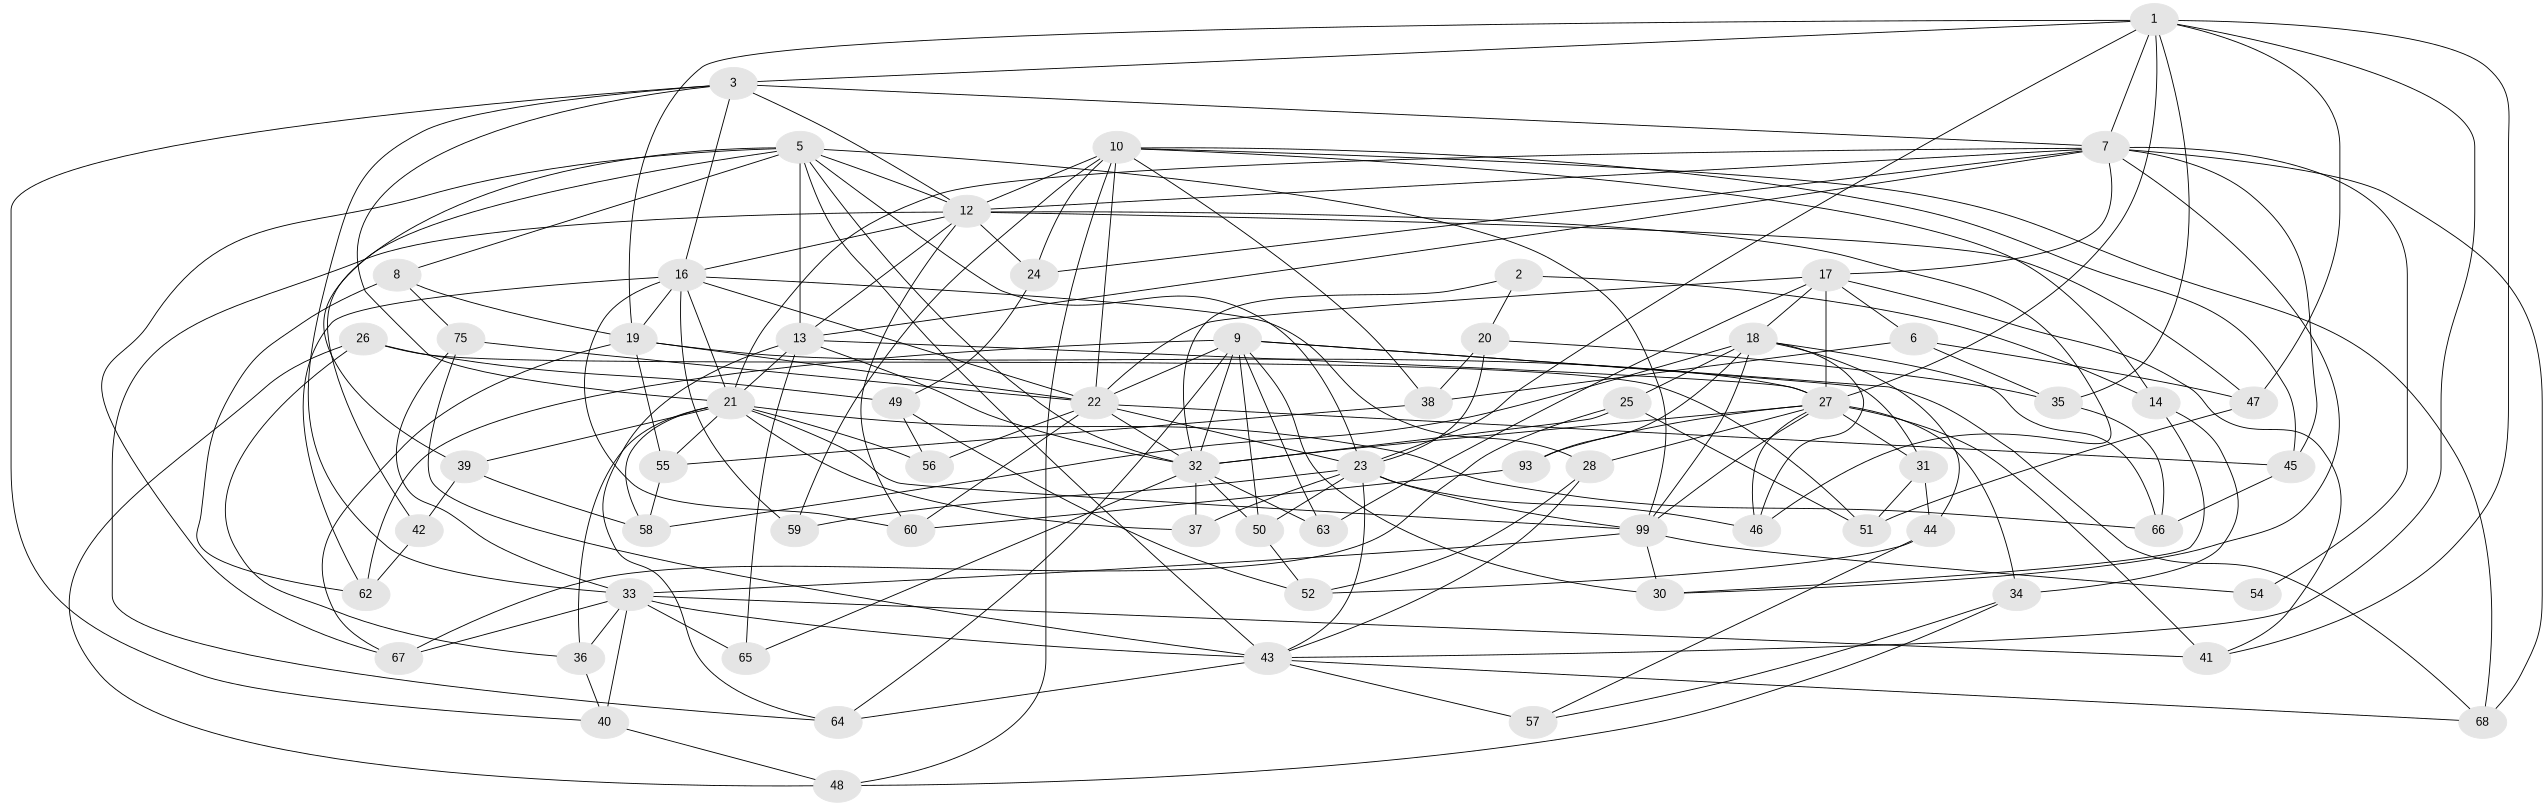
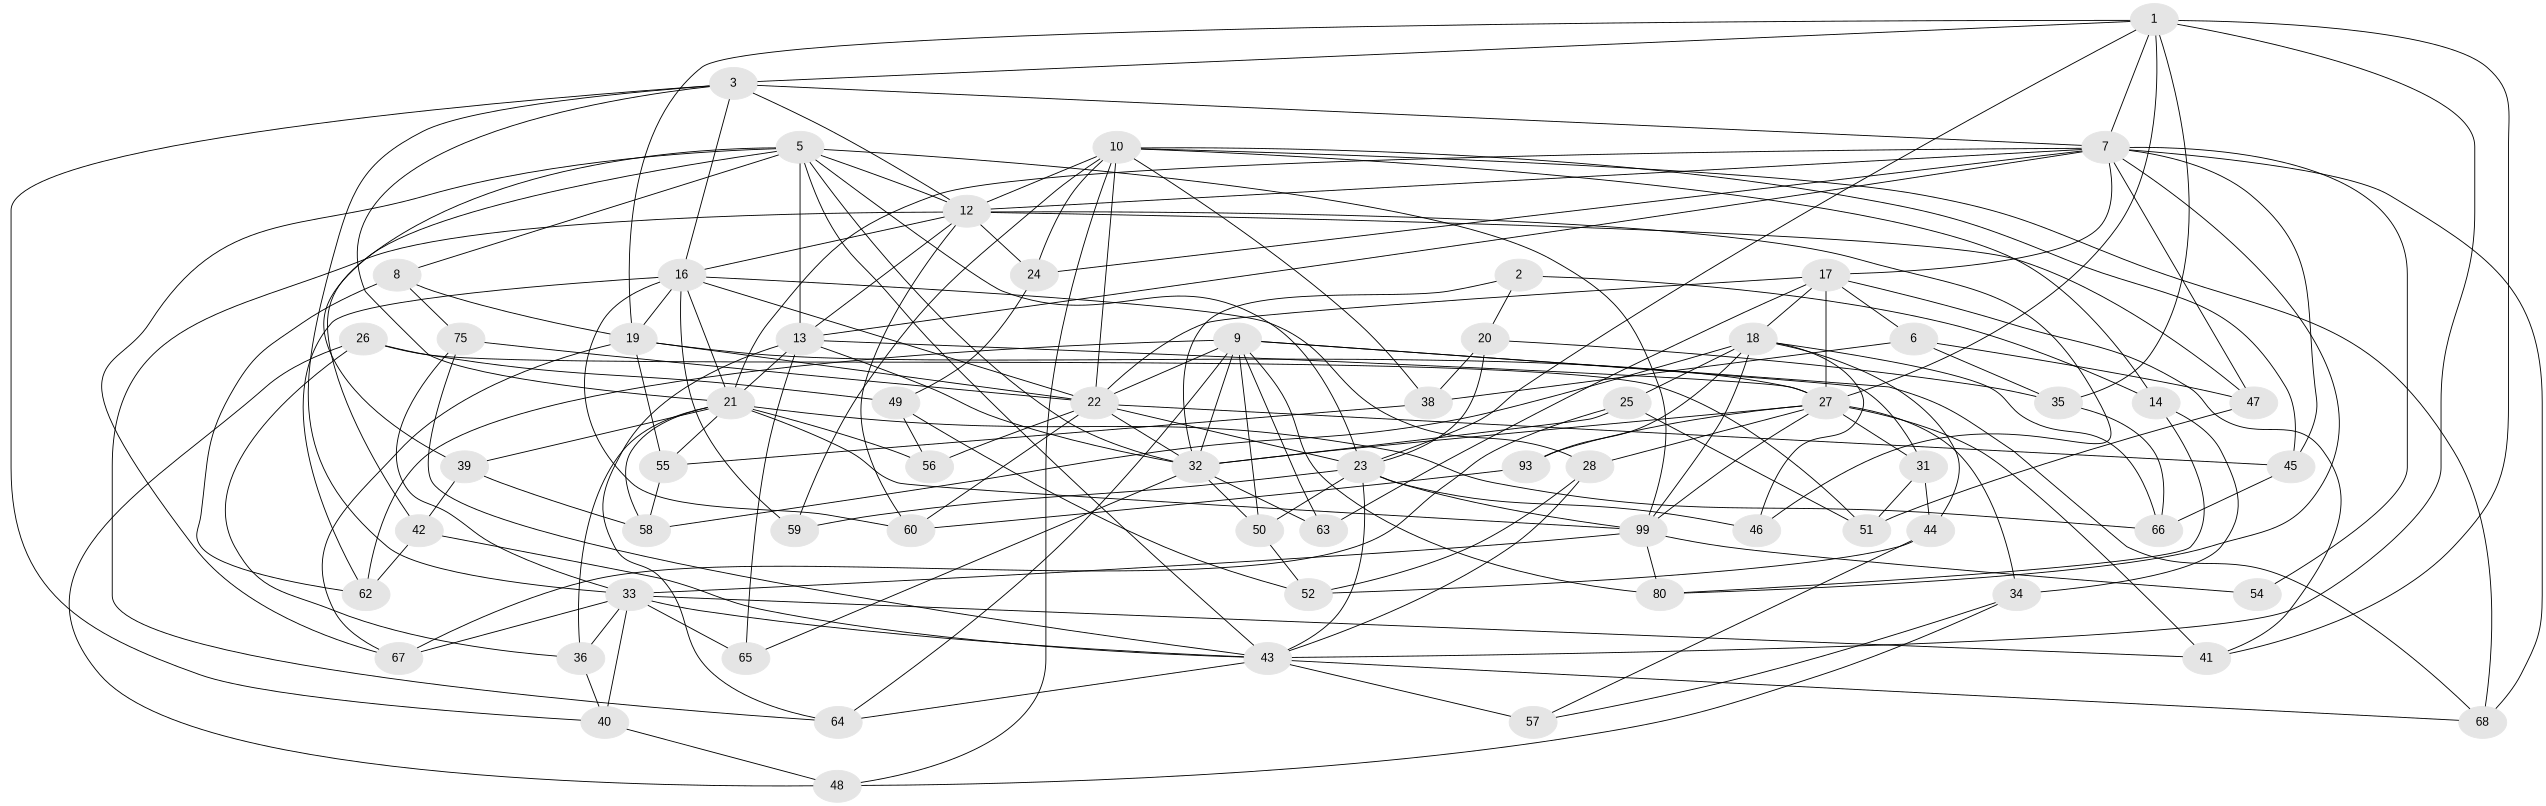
  graph {
    fontname="Liberation Sans"
    node [color=gray90 fontname="Liberation Sans" style=filled]
    edge [fontname="Liberation Sans" weight=1.0]
    1
    3
    7
    19
    23
    27
    35
    41
    43
    47
    12
    16
    21
    33
    40
    6
    38
    54
    13
    17
    24
-   30
+   30 [label=80]
    45
    68
    67
    22
    55
    n28 [label=99]
    50
    59
-   37
    46
    32
    31
    34
    28
    n37 [label=93]
    66
    64
    57
    51
    2
    14
    20
    63
    65
    60
    62
    39
    58
    36
    56
    48
    5
    8
    42
    n57 [label=75]
    18
    49
    9
    44
    52
    10
    25
    26
    1 -- 3
    1 -- 7
    1 -- 19
    1 -- 23
    1 -- 27
    1 -- 35
    1 -- 41
    1 -- 43
-   1 -- 47
+   7 -- 47
    3 -- 7
    3 -- 12 [weight=2.0]
    3 -- 16
    3 -- 21
    3 -- 33
    3 -- 40
    7 -- 12
    7 -- 21
    7 -- 54 [weight=2.0]
    7 -- 13
    7 -- 17
    7 -- 24
    7 -- 30
    7 -- 45
    7 -- 68
    19 -- 27
    19 -- 67
    19 -- 22
    19 -- 55
    23 -- 43
    23 -- n28
    23 -- 50
    23 -- 59
-   23 -- 37
    23 -- 46
    27 -- 41
    27 -- n28
-   27 -- 46
    27 -- 32
    27 -- 31
    27 -- 34
    27 -- 28
    27 -- n37
    35 -- 66
    43 -- 68
    43 -- 64
    43 -- 57 [weight=2.0]
    47 -- 51
    12 -- 47
    12 -- 16
    12 -- 13
    12 -- 24
    12 -- 46
    12 -- 64
    12 -- 60
    16 -- 19
    16 -- 21
    16 -- 22
    16 -- 59 [weight=2.0]
    16 -- 28
    16 -- 60
    16 -- 62
    21 -- 55
    21 -- n28
-   21 -- 37
    21 -- 66
    21 -- 39
    21 -- 58
    21 -- 36
    21 -- 56
    33 -- 41
    33 -- 43 [weight=2.0]
    33 -- 40
    33 -- 67
    33 -- 65
    33 -- 36
    40 -- 48
    6 -- 35
    6 -- 47
    6 -- 38
    38 -- 55
    13 -- 27
    13 -- 21
    13 -- 32
    13 -- 64
    13 -- 65
    17 -- 27
    17 -- 41
    17 -- 6
    17 -- 22
    17 -- 63
    17 -- 18
    24 -- 49
    45 -- 66
    22 -- 23
    22 -- 45
    22 -- 32
    22 -- 60
    22 -- 56 [weight=2.0]
    55 -- 58
    n28 -- 33
    n28 -- 54
    n28 -- 30
    50 -- 52
    32 -- 50
-   32 -- 37
    32 -- 63
    32 -- 65
    31 -- 51
    31 -- 44
    34 -- 57
    34 -- 48
    28 -- 43
    28 -- 52
    n37 -- 60
    2 -- 32
    2 -- 14
    2 -- 20
    14 -- 30
    14 -- 34
    20 -- 23
    20 -- 35
    20 -- 38
    39 -- 58
    39 -- 42
    36 -- 40
    5 -- 23
    5 -- 43
    5 -- 12
    5 -- 13
    5 -- 67
    5 -- n28
    5 -- 32
    5 -- 39
    5 -- 8
    5 -- 42
    8 -- 19
    8 -- 62
    8 -- n57
+   42 -- 43
    42 -- 62
    n57 -- 43
    n57 -- 33
    n57 -- 22
    18 -- n28
    18 -- 46
    18 -- n37
    18 -- 66
    18 -- 58
    18 -- 44
    18 -- 25
    49 -- 56
    49 -- 52
    9 -- 30
    9 -- 68
    9 -- 22
    9 -- 50
    9 -- 32 [weight=2.0]
    9 -- 31
    9 -- 64
    9 -- 63
    9 -- 62
    44 -- 57
    44 -- 52
    10 -- 12
    10 -- 38
    10 -- 24
    10 -- 45
    10 -- 68
    10 -- 22
    10 -- 59
    10 -- 14
    10 -- 48
    25 -- 67
    25 -- 32
    25 -- 51
    26 -- 51
    26 -- 36
    26 -- 48
    26 -- 49
  }
